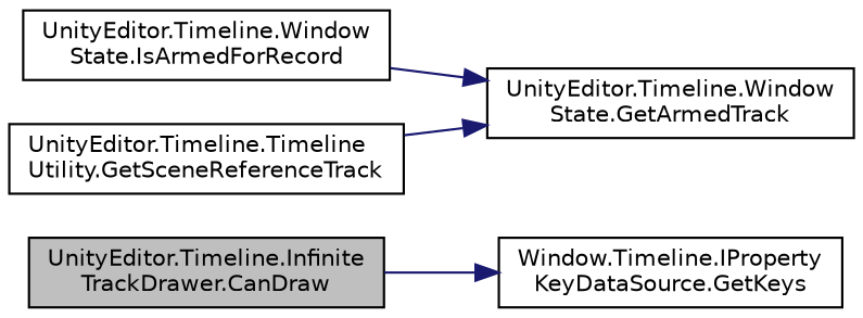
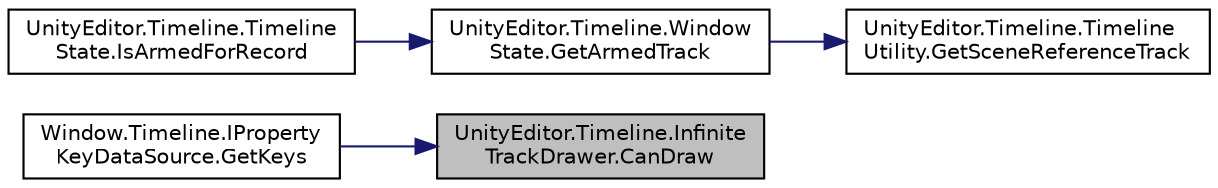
  digraph {
    rankdir=LR
    node [color=black fillcolor=white fontname=Helvetica fontsize=10 shape=record style=filled]
    edge [color=midnightblue fontname=Helvetica fontsize=10 labelfontname=Helvetica labelfontsize=10 style=solid]
    n1 [fillcolor=grey75 fontcolor=black height=0.2 label="UnityEditor.Timeline.Infinite\lTrackDrawer.CanDraw" width=0.4]
    n2 [height=0.2 label="Window.Timeline.IProperty\lKeyDataSource.GetKeys" width=0.4]
-   n3 [height=0.2 label="UnityEditor.Timeline.Window\lState.IsArmedForRecord" width=0.4]
+   n3 [height=0.2 label="UnityEditor.Timeline.Timeline\lState.IsArmedForRecord" width=0.4]
    n4 [height=0.2 label="UnityEditor.Timeline.Window\lState.GetArmedTrack" width=0.4]
    n5 [height=0.2 label="UnityEditor.Timeline.Timeline\lUtility.GetSceneReferenceTrack" width=0.4]
-   n1 -> n2
+   n2 -> n1
    n3 -> n4
-   n5 -> n4
+   n4 -> n5
  }
